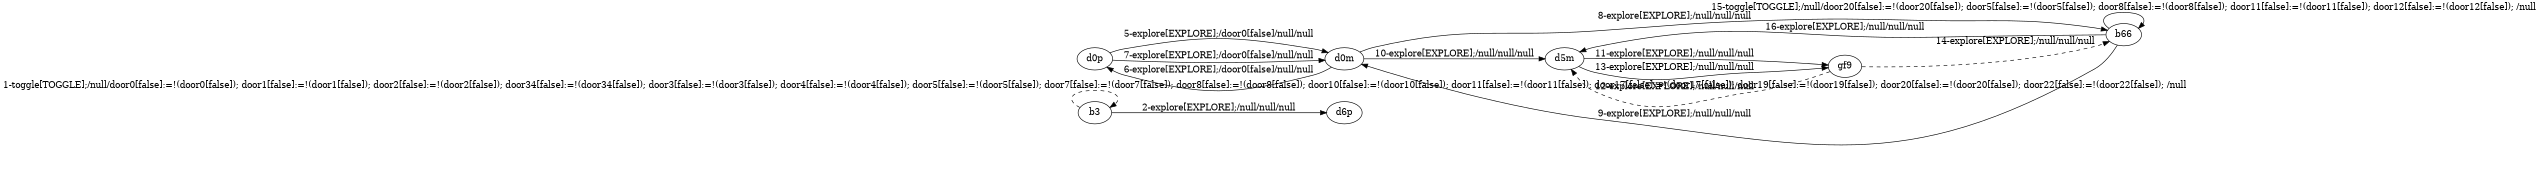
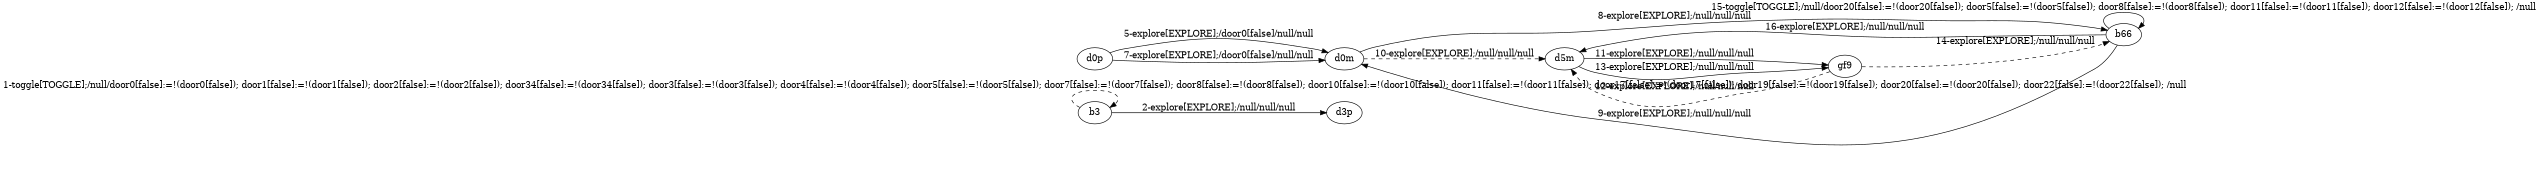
  digraph {
    rankdir=LR
    edge [style=solid]
    n1 [label=b3]
-   d3p [label=d6p]
+   d3p
    d0p
    d0m
    n5 [label=b66]
    d5m
    gf9
    n1 -> n1 [label="1-toggle[TOGGLE];/null/door0[false]:=!(door0[false]); door1[false]:=!(door1[false]); door2[false]:=!(door2[false]); door34[false]:=!(door34[false]); door3[false]:=!(door3[false]); door4[false]:=!(door4[false]); door5[false]:=!(door5[false]); door7[false]:=!(door7[false]); door8[false]:=!(door8[false]); door10[false]:=!(door10[false]); door11[false]:=!(door11[false]); door17[false]:=!(door17[false]); door19[false]:=!(door19[false]); door20[false]:=!(door20[false]); door22[false]:=!(door22[false]); /null" style=dashed]
    n1 -> d3p [label="2-explore[EXPLORE];/null/null/null"]
    d0p -> d0m [label="5-explore[EXPLORE];/door0[false]/null/null"]
    d0p -> d0m [label="7-explore[EXPLORE];/door0[false]/null/null"]
-   d0m -> d0p [label="6-explore[EXPLORE];/door0[false]/null/null"]
    d0m -> n5 [label="8-explore[EXPLORE];/null/null/null"]
-   d0m -> d5m [label="10-explore[EXPLORE];/null/null/null"]
+   d0m -> d5m [label="10-explore[EXPLORE];/null/null/null" style=dashed]
    n5 -> d0m [label="9-explore[EXPLORE];/null/null/null"]
    n5 -> n5 [label="15-toggle[TOGGLE];/null/door20[false]:=!(door20[false]); door5[false]:=!(door5[false]); door8[false]:=!(door8[false]); door11[false]:=!(door11[false]); door12[false]:=!(door12[false]); /null"]
    n5 -> d5m [label="16-explore[EXPLORE];/null/null/null"]
    d5m -> gf9 [label="11-explore[EXPLORE];/null/null/null"]
    d5m -> gf9 [label="13-explore[EXPLORE];/null/null/null"]
    gf9 -> n5 [label="14-explore[EXPLORE];/null/null/null" style=dashed]
    gf9 -> d5m [label="12-explore[EXPLORE];/null/null/null" style=dashed]
  }
